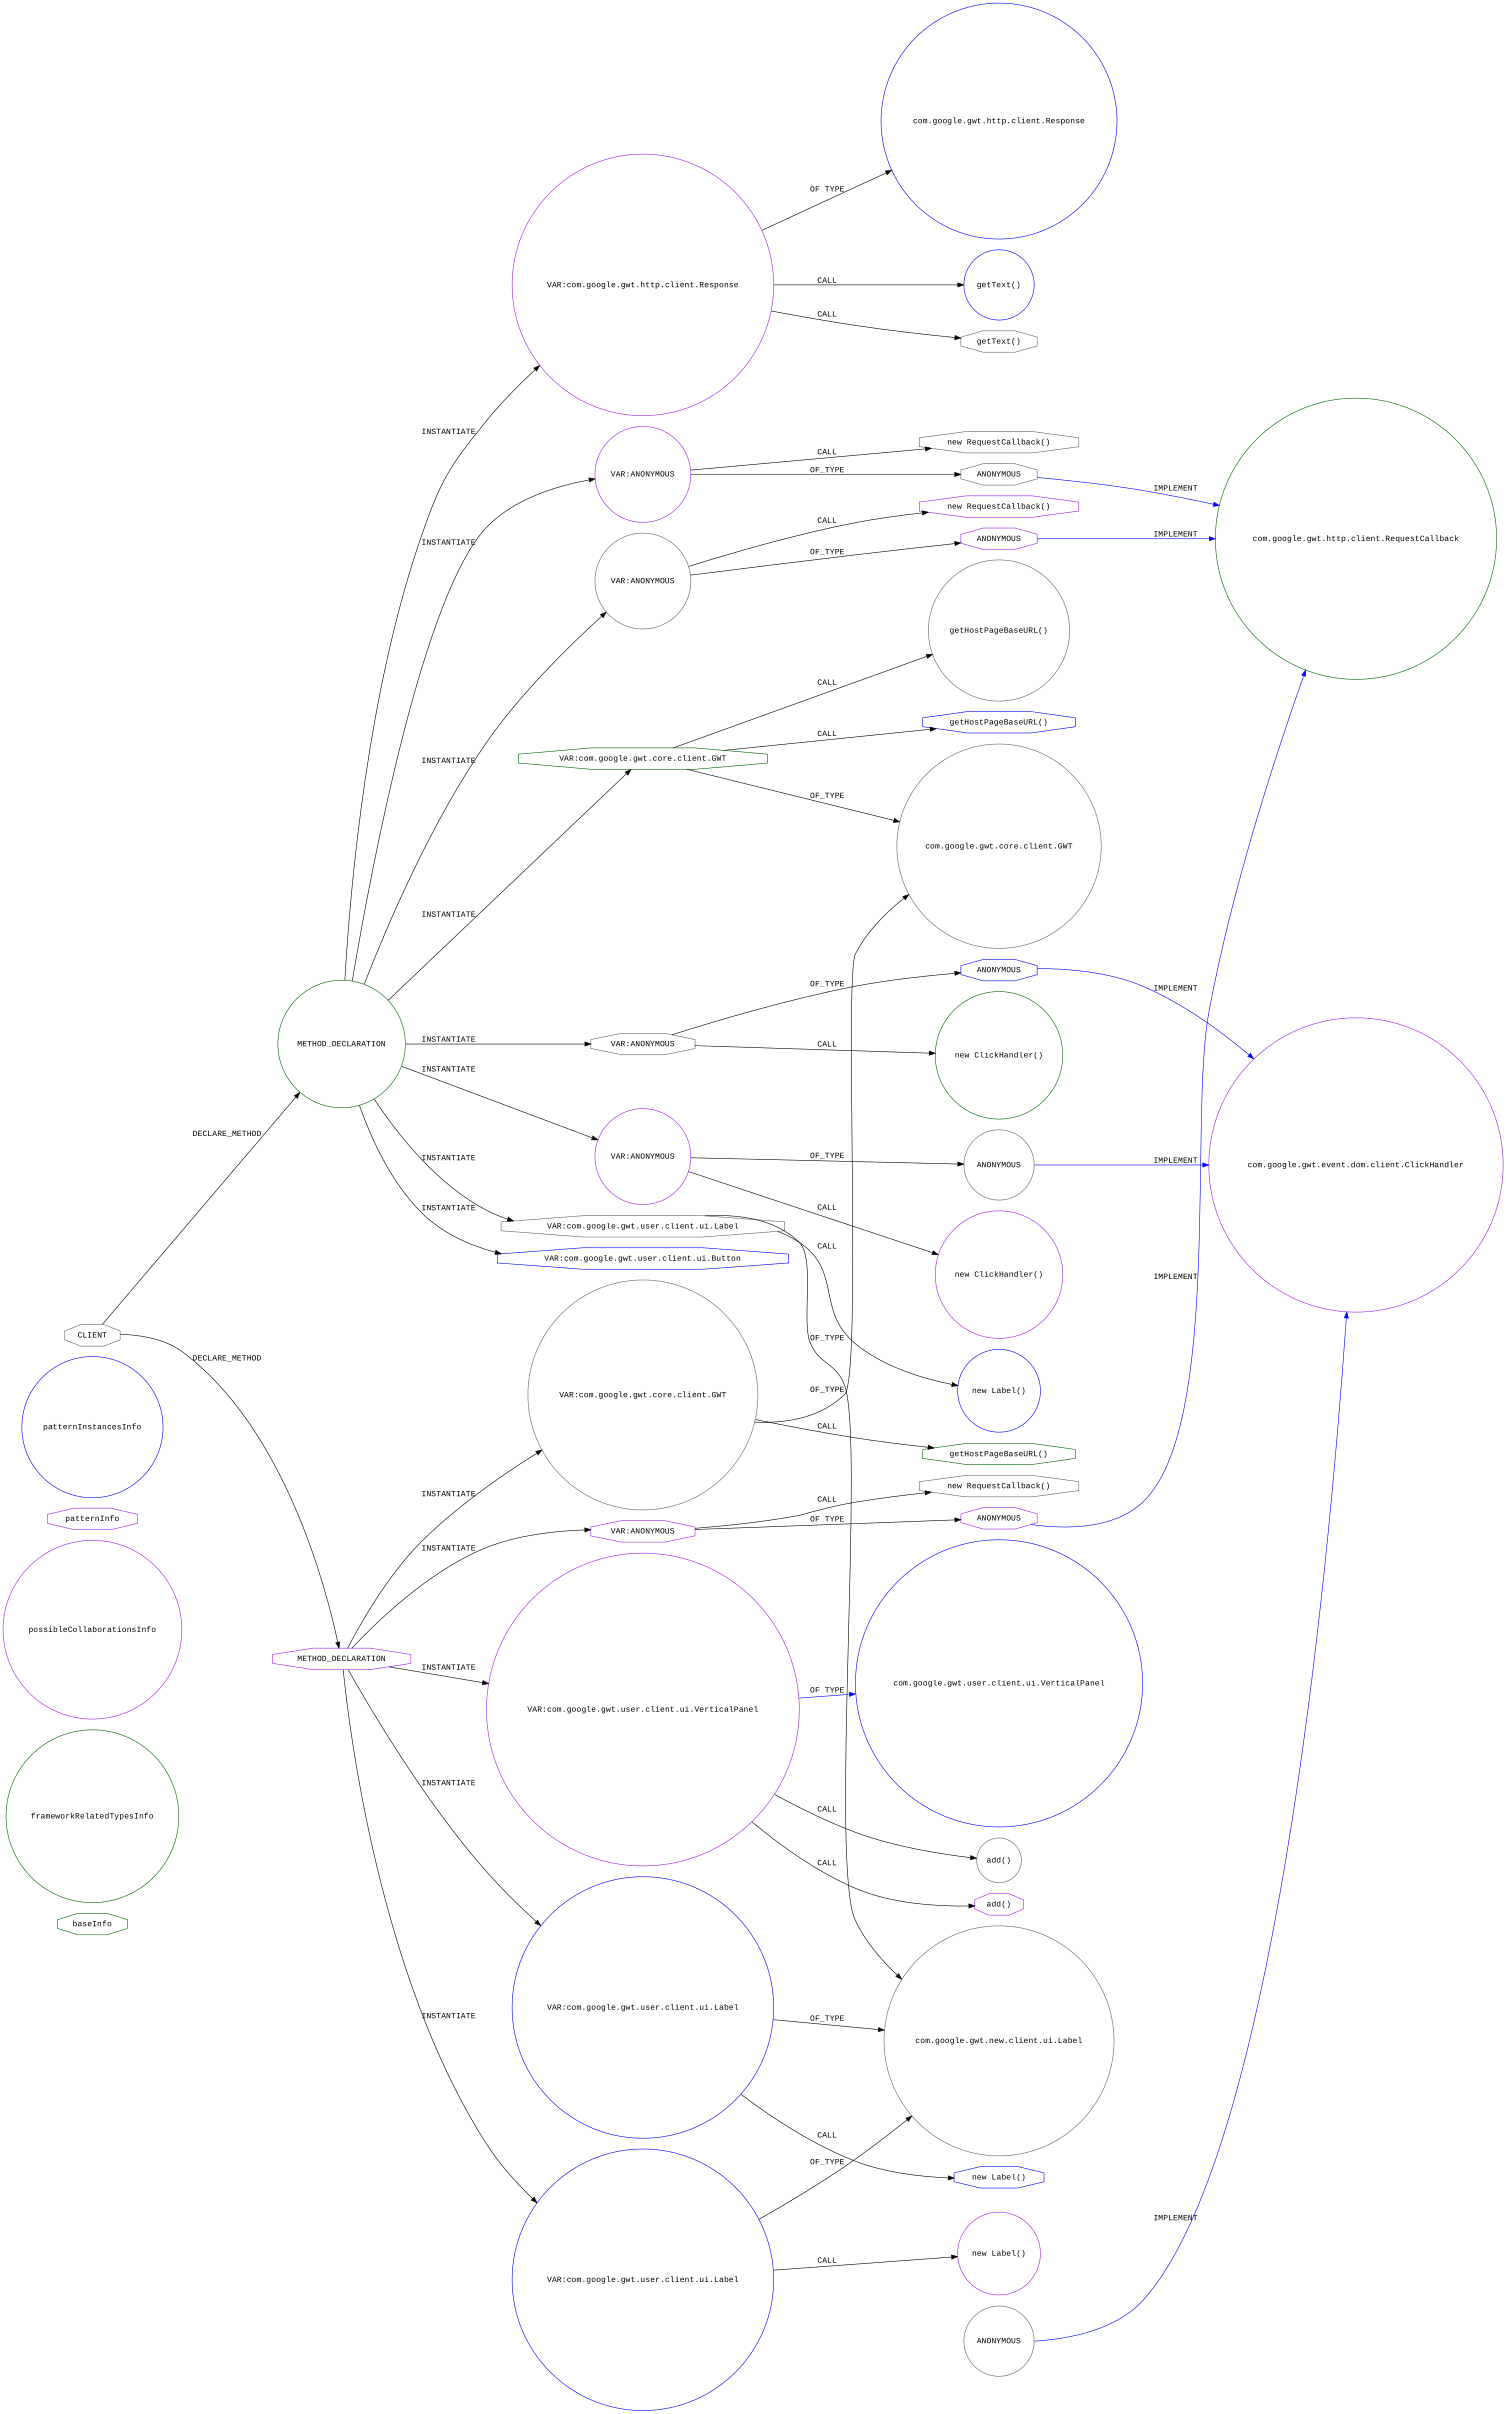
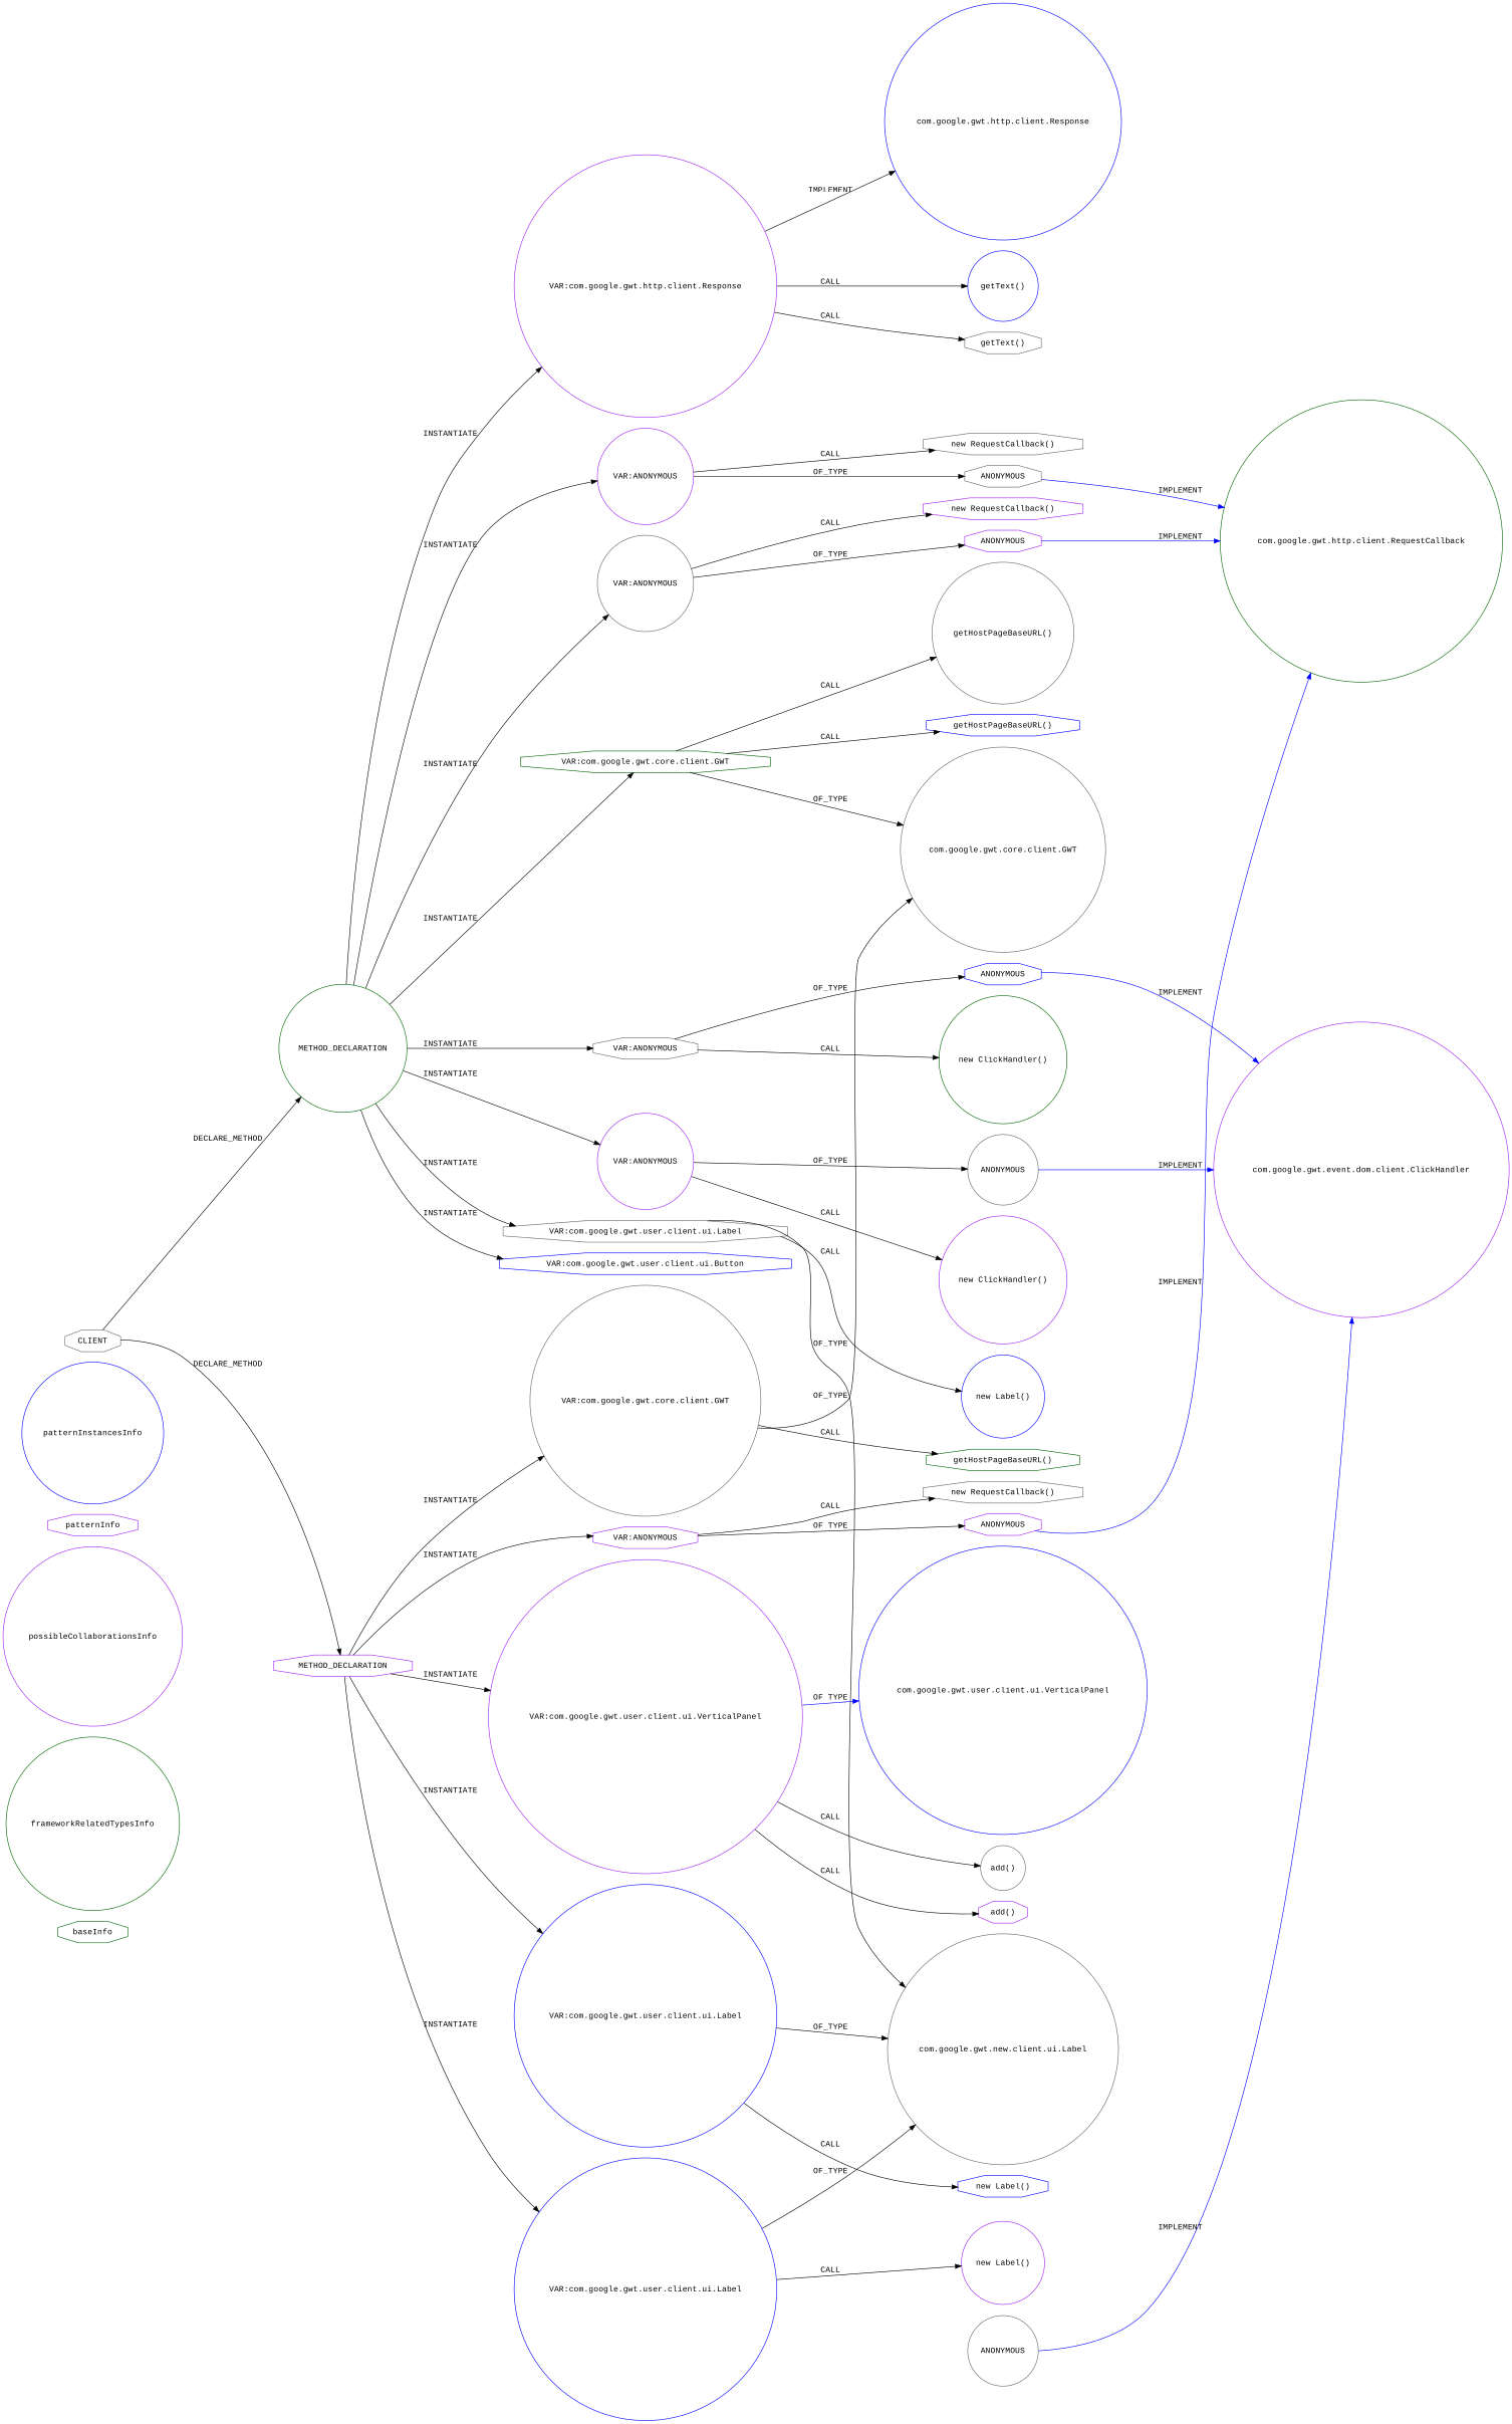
  digraph {
    fontname="Liberation Mono"
    rankdir=LR
    node [color=purple fontname="Liberation Mono" shape=circle isFrameworkType=false vertexType=VARIABLE_EXPRESION]
    edge [fontname="Liberation Mono"]
    baseInfo [category=pattern color=darkgreen graphId=335 isAnonymous=false possibleRelation=false shape=octagon isFrameworkType="" vertexType=""]
    frameworkRelatedTypesInfo [color=darkgreen isFrameworkType="" vertexType=""]
    possibleCollaborationsInfo [isFrameworkType="" vertexType=""]
    patternInfo [frequency=2.0 patternRootClient=0 shape=octagon isFrameworkType="" vertexType=""]
    patternInstancesInfo [0="12010994-GLI-TP1~/12010994-GLI-TP1/GLI-TP1-master/src/main/java/fr/istic/m2gl/gli/client/gli.java~gli~1" 1="12010994-GLI-TP1~/12010994-GLI-TP1/GLI-TP1-master/src/main/java/fr/istic/m2gl/gli/client/TableWidget.java~TableWidget~8" color=blue isFrameworkType="" vertexType=""]
    n6 [color=blue label="com.google.gwt.http.client.Response" vertexType=FRAMEWORK_CLASS_TYPE]
    n7 [label="VAR:com.google.gwt.http.client.Response"]
    n8 [color=blue label="getText()" vertexType=INSIDE_CALL]
    n9 [color=gray40 label="getText()" shape=octagon vertexType=INSIDE_CALL]
    n10 [color=darkgreen label=METHOD_DECLARATION vertexType=CLIENT_METHOD_DECLARATION]
    n11 [label="VAR:ANONYMOUS"]
    n12 [color=gray40 label="VAR:ANONYMOUS"]
    n13 [color=darkgreen label="VAR:com.google.gwt.core.client.GWT" shape=octagon]
    n14 [color=gray40 label="VAR:ANONYMOUS" shape=octagon]
    n15 [label="VAR:ANONYMOUS"]
    n16 [color=gray40 label="VAR:com.google.gwt.user.client.ui.Label" shape=octagon]
    n17 [color=blue label="VAR:com.google.gwt.user.client.ui.Button" shape=octagon]
    n18 [color=gray40 label="new RequestCallback()" shape=octagon vertexType=CONSTRUCTOR_CALL]
    n19 [color=gray40 label=ANONYMOUS shape=octagon vertexType=REFERENCE_ANONYMOUS_DECLARATION]
    n20 [label="new RequestCallback()" shape=octagon vertexType=CONSTRUCTOR_CALL]
    n21 [label=ANONYMOUS shape=octagon vertexType=REFERENCE_ANONYMOUS_DECLARATION]
    n22 [color=gray40 label="getHostPageBaseURL()" vertexType=INSIDE_CALL]
    n23 [color=blue label="getHostPageBaseURL()" shape=octagon vertexType=INSIDE_CALL]
    n24 [color=gray40 label="com.google.gwt.core.client.GWT" vertexType=FRAMEWORK_CLASS_TYPE]
    n25 [color=blue label=ANONYMOUS shape=octagon vertexType=REFERENCE_ANONYMOUS_DECLARATION]
    n26 [color=darkgreen label="new ClickHandler()" vertexType=CONSTRUCTOR_CALL]
    n27 [color=gray40 label=ANONYMOUS vertexType=REFERENCE_ANONYMOUS_DECLARATION]
    n28 [label="new ClickHandler()" vertexType=CONSTRUCTOR_CALL]
    n29 [color=gray40 label="com.google.gwt.new.client.ui.Label" vertexType=FRAMEWORK_CLASS_TYPE]
    n30 [color=blue label="new Label()" vertexType=CONSTRUCTOR_CALL]
    n31 [color=gray40 label=CLIENT shape=octagon vertexType=ROOT_CLIENT_CLASS_DECLARATION]
    n32 [label=METHOD_DECLARATION shape=octagon vertexType=CLIENT_METHOD_DECLARATION]
    n33 [color=gray40 label="VAR:com.google.gwt.core.client.GWT"]
    n34 [label="VAR:ANONYMOUS" shape=octagon]
    n35 [label="VAR:com.google.gwt.user.client.ui.VerticalPanel"]
    n36 [color=blue label="VAR:com.google.gwt.user.client.ui.Label"]
    n37 [color=blue label="VAR:com.google.gwt.user.client.ui.Label"]
    n38 [color=darkgreen label="com.google.gwt.http.client.RequestCallback" vertexType=FRAMEWORK_INTERFACE_TYPE]
    n39 [color=darkgreen label="getHostPageBaseURL()" shape=octagon vertexType=INSIDE_CALL]
    n40 [color=gray40 label="new RequestCallback()" shape=octagon vertexType=CONSTRUCTOR_CALL]
    n41 [label=ANONYMOUS shape=octagon vertexType=REFERENCE_ANONYMOUS_DECLARATION]
    n42 [color=blue label="com.google.gwt.user.client.ui.VerticalPanel" vertexType=FRAMEWORK_CLASS_TYPE]
    n43 [color=gray40 label="add()" vertexType=INSIDE_CALL]
    n44 [label="add()" shape=octagon vertexType=INSIDE_CALL]
    n45 [color=blue label="new Label()" shape=octagon vertexType=CONSTRUCTOR_CALL]
    n46 [label="new Label()" vertexType=CONSTRUCTOR_CALL]
    n47 [label="com.google.gwt.event.dom.client.ClickHandler" vertexType=FRAMEWORK_INTERFACE_TYPE]
    n48 [color=gray40 label=ANONYMOUS vertexType=REFERENCE_ANONYMOUS_DECLARATION]
-   n7 -> n6 [label=OF_TYPE]
+   n7 -> n6 [label=IMPLEMENT]
    n7 -> n8 [label=CALL]
    n7 -> n9 [label=CALL]
    n10 -> n7 [label=INSTANTIATE]
    n10 -> n11 [label=INSTANTIATE]
    n10 -> n12 [label=INSTANTIATE]
    n10 -> n13 [label=INSTANTIATE]
    n10 -> n14 [label=INSTANTIATE]
    n10 -> n15 [label=INSTANTIATE]
    n10 -> n16 [label=INSTANTIATE]
    n10 -> n17 [label=INSTANTIATE]
    n11 -> n18 [label=CALL]
    n11 -> n19 [label=OF_TYPE]
    n12 -> n20 [label=CALL]
    n12 -> n21 [label=OF_TYPE]
    n13 -> n22 [label=CALL]
    n13 -> n23 [label=CALL]
    n13 -> n24 [label=OF_TYPE]
    n14 -> n25 [label=OF_TYPE]
    n14 -> n26 [label=CALL]
    n15 -> n27 [label=OF_TYPE]
    n15 -> n28 [label=CALL]
    n16 -> n29 [label=OF_TYPE]
    n16 -> n30 [label=CALL]
    n19 -> n38 [color=blue label=IMPLEMENT]
    n21 -> n38 [color=blue label=IMPLEMENT]
    n25 -> n47 [color=blue label=IMPLEMENT]
    n27 -> n47 [color=blue label=IMPLEMENT]
    n31 -> n10 [label=DECLARE_METHOD]
    n31 -> n32 [label=DECLARE_METHOD]
    n32 -> n33 [label=INSTANTIATE]
    n32 -> n34 [label=INSTANTIATE]
    n32 -> n35 [label=INSTANTIATE]
    n32 -> n36 [label=INSTANTIATE]
    n32 -> n37 [label=INSTANTIATE]
    n33 -> n24 [label=OF_TYPE]
    n33 -> n39 [label=CALL]
    n34 -> n40 [label=CALL]
    n34 -> n41 [label=OF_TYPE]
    n35 -> n42 [color=blue label=OF_TYPE]
    n35 -> n43 [label=CALL]
    n35 -> n44 [label=CALL]
    n36 -> n29 [label=OF_TYPE]
    n36 -> n45 [label=CALL]
    n37 -> n29 [label=OF_TYPE]
    n37 -> n46 [label=CALL]
    n41 -> n38 [color=blue label=IMPLEMENT]
    n48 -> n47 [color=blue label=IMPLEMENT]
  }
